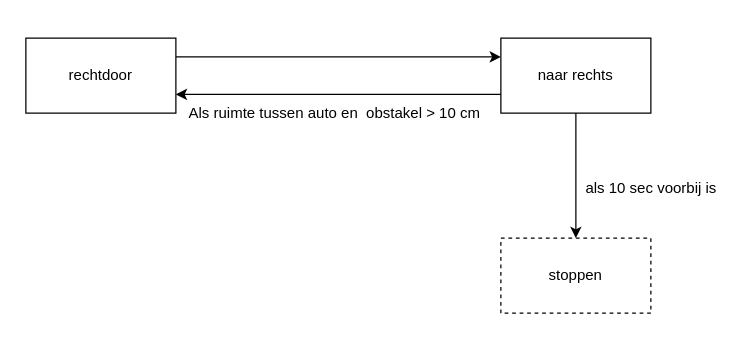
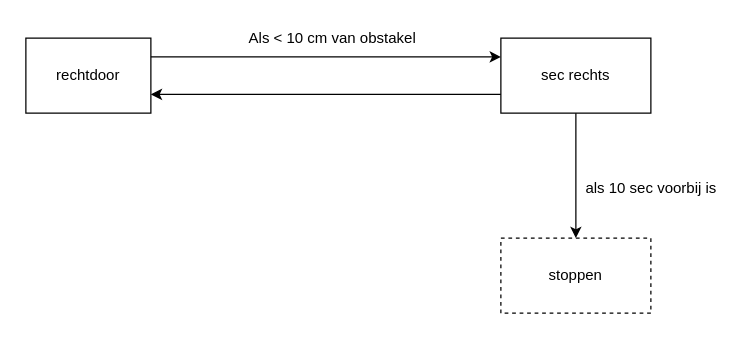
  <mxCell id="0" />
  <mxCell id="1" parent="0" />
- <mxCell id="2" value="rechtdoor" style="rounded=0;whiteSpace=wrap;html=1;" vertex="1" parent="1"><mxGeometry x="20" y="30" width="120" height="60" as="geometry" /></mxCell>
+ <mxCell id="2" value="rechtdoor" style="rounded=0;whiteSpace=wrap;html=1;" vertex="1" parent="1"><mxGeometry x="20" y="30" width="100" height="60" as="geometry" /></mxCell>
  <mxCell id="3" value="" style="endArrow=classic;html=1;rounded=0;exitX=1;exitY=0.25;exitDx=0;exitDy=0;entryX=0;entryY=0.25;entryDx=0;entryDy=0;" edge="1" parent="1" source="2" target="4"><mxGeometry width="50" height="50" relative="1" as="geometry"><mxPoint x="330" y="270" as="sourcePoint" /><mxPoint x="420" y="60" as="targetPoint" /></mxGeometry></mxCell>
- <mxCell id="4" value="naar rechts" style="rounded=0;whiteSpace=wrap;html=1;" vertex="1" parent="1"><mxGeometry x="400" y="30" width="120" height="60" as="geometry" /></mxCell>
+ <mxCell id="4" value="sec rechts" style="rounded=0;whiteSpace=wrap;html=1;" vertex="1" parent="1"><mxGeometry x="400" y="30" width="120" height="60" as="geometry" /></mxCell>
  <mxCell id="5" value="stoppen" style="rounded=0;whiteSpace=wrap;html=1;dashed=1;" vertex="1" parent="1"><mxGeometry x="400" y="190" width="120" height="60" as="geometry" /></mxCell>
  <mxCell id="6" value="" style="endArrow=classic;html=1;rounded=0;exitX=0.5;exitY=1;exitDx=0;exitDy=0;entryX=0.5;entryY=0;entryDx=0;entryDy=0;" edge="1" parent="1" source="4" target="5"><mxGeometry width="50" height="50" relative="1" as="geometry"><mxPoint x="330" y="270" as="sourcePoint" /><mxPoint x="380" y="220" as="targetPoint" /></mxGeometry></mxCell>
  <mxCell id="7" value="als 10 sec voorbij is" style="text;html=1;align=center;verticalAlign=middle;resizable=0;points=[];autosize=1;strokeColor=none;fillColor=none;" vertex="1" parent="1"><mxGeometry x="460" y="140" width="120" height="20" as="geometry" /></mxCell>
  <mxCell id="8" value="" style="endArrow=classic;html=1;rounded=0;exitX=0;exitY=0.75;exitDx=0;exitDy=0;entryX=1;entryY=0.75;entryDx=0;entryDy=0;" edge="1" parent="1" source="4" target="2"><mxGeometry width="50" height="50" relative="1" as="geometry"><mxPoint x="330" y="270" as="sourcePoint" /><mxPoint x="380" y="220" as="targetPoint" /></mxGeometry></mxCell>
- <mxCell id="10" value="&amp;nbsp;Als ruimte tussen auto en &amp;nbsp;obstakel &amp;gt; 10 cm" style="text;html=1;align=center;verticalAlign=middle;resizable=0;points=[];autosize=1;strokeColor=none;fillColor=none;" vertex="1" parent="1"><mxGeometry x="140" y="80" width="250" height="20" as="geometry" /></mxCell>
+ <mxCell id="9" value="Als &amp;lt; 10 cm van obstakel" style="text;html=1;align=center;verticalAlign=middle;resizable=0;points=[];autosize=1;strokeColor=none;fillColor=none;" vertex="1" parent="1"><mxGeometry x="190" y="20" width="150" height="20" as="geometry" /></mxCell>
